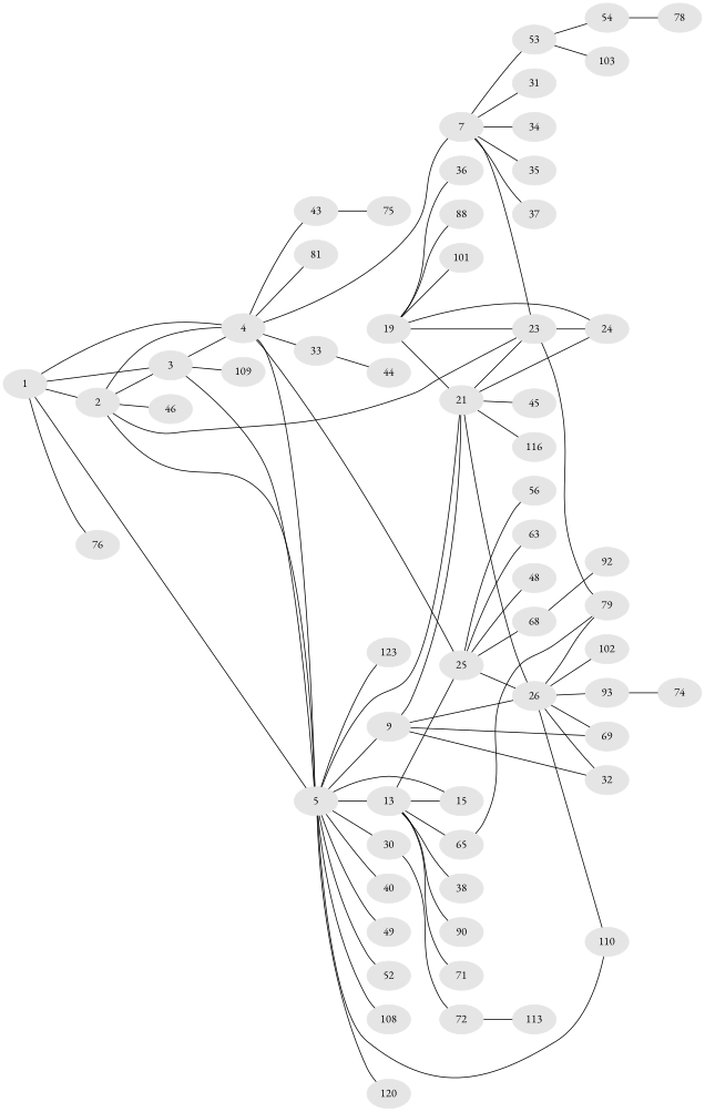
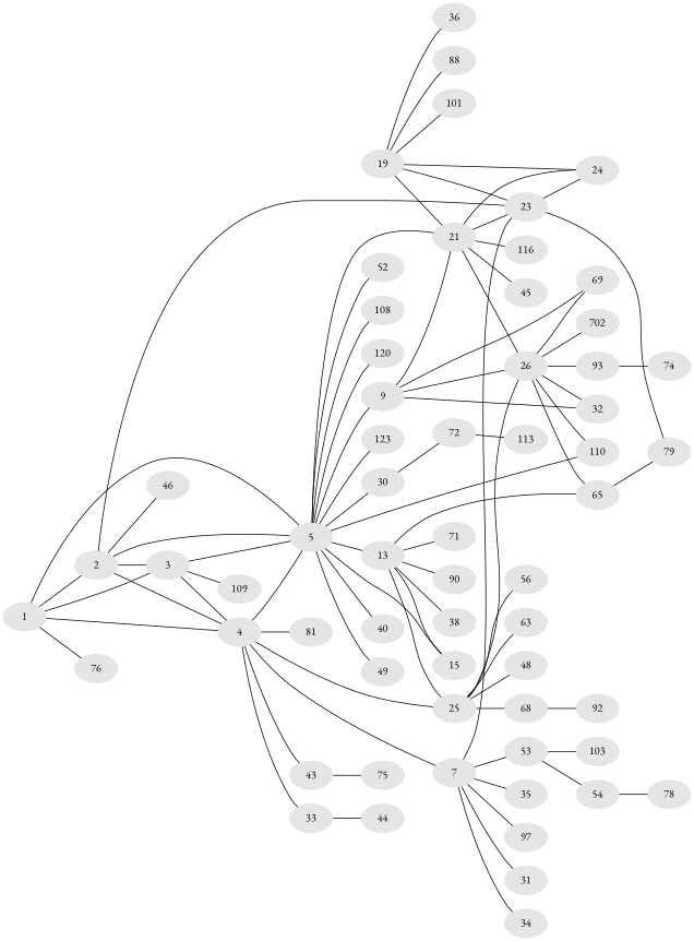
  graph {
    fontname="EB Garamond"
    rankdir=LR
    node [color=gray90 fontname="EB Garamond" style=filled]
    edge [fontname="EB Garamond"]
    2 [super="+57+122"]
    3
    4 [super="+6"]
    5 [super="+18"]
    23 [super="+77+82+106+100"]
    46
    1
    76
    109
    7 [super="+10+62+8+11"]
    25 [super="+95+119+28+27"]
    33
    43
    81
    9 [super="+12+64+47+55"]
    13 [super="+59+84+41+91+85+14"]
    15
    21 [super="+22"]
    n19 [label=30]
    40
    49 [super="+112"]
    52
    108
    110
    120
    123
    24 [super="+94"]
    79
    31
    34
    35 [super="+66"]
-   37
+   37 [label=97]
    53 [super="+60"]
    26 [super="+30"]
    48
    56 [super="+80"]
    63
    68
    44 [super="+61"]
    75
    32
    69
    38
    65
    71
    90
    45
    116
    72
    54
    103
    93 [super="+107"]
-   102
+   102 [label=702]
    19 [super="+20"]
    36
    88
    101 [super="+105"]
    92
    74
    113
    78
    2 -- 3
    2 -- 4 [weight=2]
    2 -- 5
    2 -- 23
    2 -- 46
    3 -- 4 [weight=2]
    3 -- 5
    3 -- 109
    4 -- 5 [weight=2]
    4 -- 7
    4 -- 25
    4 -- 33
    4 -- 43
    4 -- 81
    5 -- 9
    5 -- 13 [weight=4]
    5 -- 15
    5 -- 21
    5 -- n19
    5 -- 40
    5 -- 49
    5 -- 52
    5 -- 108
    5 -- 110
    5 -- 120
    5 -- 123
    23 -- 24
    23 -- 79
    1 -- 2
    1 -- 3
    1 -- 4 [weight=2]
    1 -- 5
    1 -- 76
    7 -- 23 [weight=2]
    7 -- 31
    7 -- 34
    7 -- 35
    7 -- 37
    7 -- 53
    25 -- 26 [weight=8]
    25 -- 48
    25 -- 56
    25 -- 63
    25 -- 68
    33 -- 44
    43 -- 75
    9 -- 21
    9 -- 26
    9 -- 32
    9 -- 69
    13 -- 25
    13 -- 15 [weight=4]
    13 -- 38
    13 -- 65
    13 -- 71
    13 -- 90
    21 -- 23 [weight=2]
    21 -- 24 [weight=2]
    21 -- 26
    21 -- 45
    21 -- 116
    n19 -- 72
    53 -- 54
    53 -- 103
    26 -- 110
    26 -- 32
    26 -- 69
-   26 -- 79
+   26 -- 65
    26 -- 93
    26 -- 102
    68 -- 92
    65 -- 79
    72 -- 113
    54 -- 78
    93 -- 74
    19 -- 23 [weight=2]
    19 -- 21 [weight=4]
    19 -- 24 [weight=2]
    19 -- 36
    19 -- 88
    19 -- 101
  }
